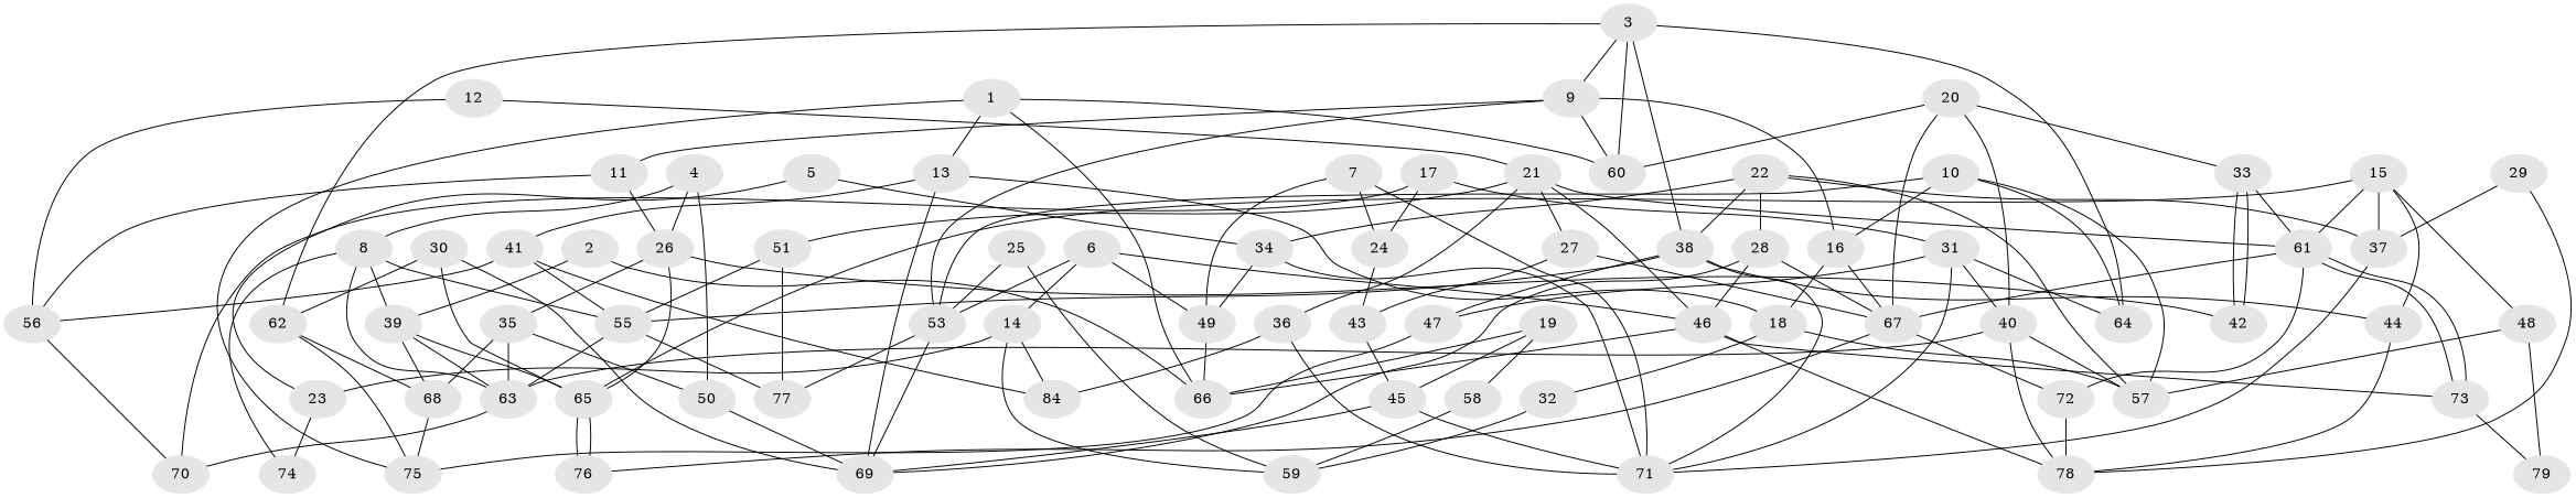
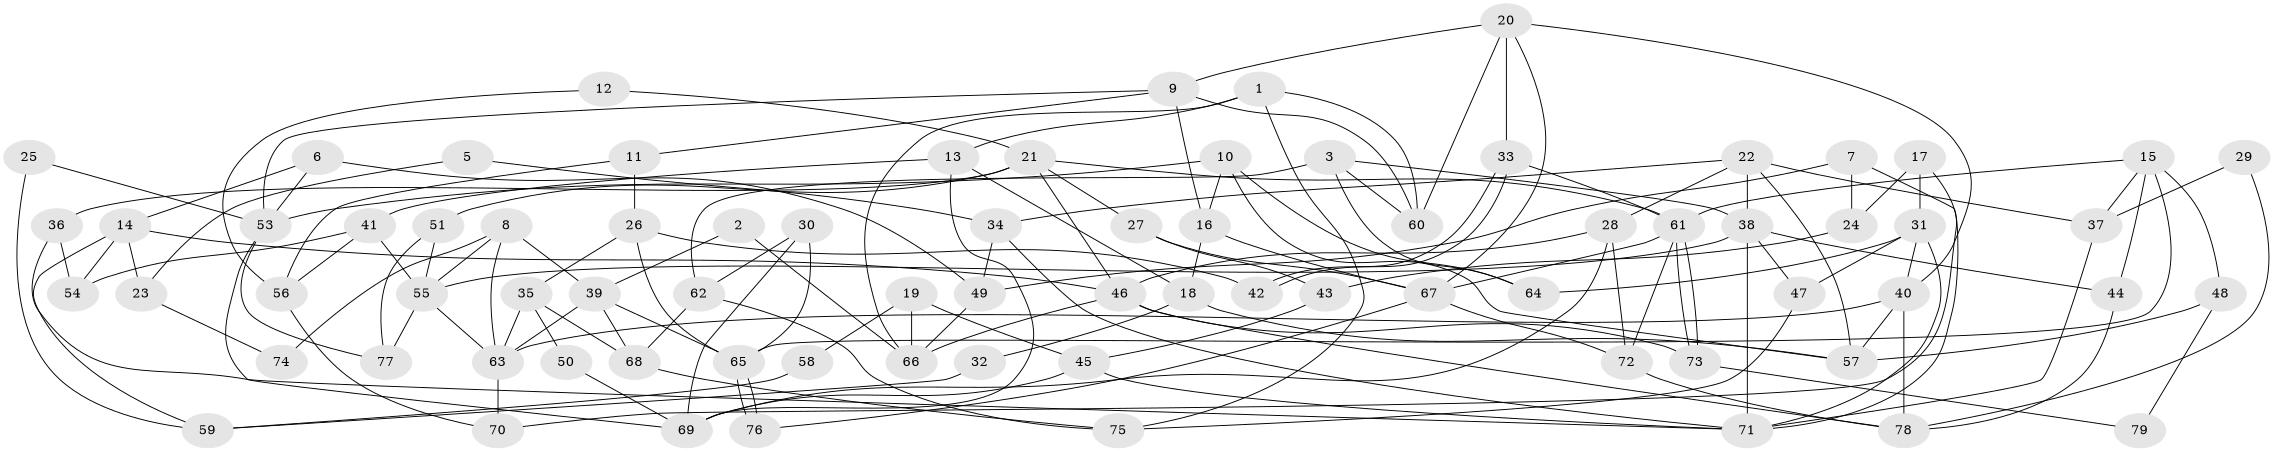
  graph {
    node [color=gray90 style=filled]
    1
    13
    60
    66
    75
    18
    41
    69
    2
    39
    63
    65
    68
    3
    9
    38
    62
    64
    53
    11
    16
    71
    55
    44
    47
-   4
    8
    26
    50
    74
    35
    42
    5
    23
    34
    49
    6
    14
    46
-   54 [label=84]
+   54
    59
    77
    7
    24
    43
    70
    56
    67
    10
    57
    12
    21
    61
    27
    36
    51
    32
    78
    73
    15
    37
    48
    79
    72
    76
    17
    31
    40
    19
    45
    58
    20
    33
    22
    28
    25
    29
    30
    1 -- 13
    1 -- 60
    1 -- 66
    1 -- 75
    13 -- 18
    13 -- 41
    13 -- 69
    18 -- 57
    18 -- 32
    41 -- 55
    41 -- 54
    41 -- 56
    2 -- 66
    2 -- 39
    39 -- 63
    39 -- 65
    39 -- 68
    63 -- 70
    65 -- 76
    65 -- 76
    68 -- 75
    3 -- 60
-   3 -- 9
+   20 -- 9
    3 -- 38
    3 -- 62
    3 -- 64
    9 -- 60
    9 -- 53
    9 -- 11
    9 -- 16
    38 -- 71
    38 -- 55
    38 -- 44
    38 -- 47
    62 -- 75
    62 -- 68
    53 -- 69
    53 -- 77
    11 -- 26
    11 -- 56
    16 -- 18
    16 -- 67
    55 -- 63
    55 -- 77
    44 -- 78
    47 -- 75
-   4 -- 8
-   4 -- 26
-   4 -- 50
    8 -- 39
    8 -- 63
    8 -- 55
    8 -- 74
    26 -- 65
    26 -- 35
    26 -- 42
    50 -- 69
    35 -- 63
    35 -- 68
    35 -- 50
    5 -- 23
    5 -- 34
    23 -- 74
    34 -- 71
    34 -- 49
    49 -- 66
    6 -- 53
    6 -- 49
    6 -- 14
    14 -- 23
-   6 -- 46
+   14 -- 46
    14 -- 54
    14 -- 59
    46 -- 66
    46 -- 78
    46 -- 73
    7 -- 71
    7 -- 49
    7 -- 24
    24 -- 43
    43 -- 45
    56 -- 70
    67 -- 72
    67 -- 76
    10 -- 64
    10 -- 53
    10 -- 16
    10 -- 57
    12 -- 56
    12 -- 21
    21 -- 46
    21 -- 61
    21 -- 27
    21 -- 36
    21 -- 51
    61 -- 67
    61 -- 73
    61 -- 73
    61 -- 72
    27 -- 43
    27 -- 67
    36 -- 71
    36 -- 54
    51 -- 55
    51 -- 77
    32 -- 59
    73 -- 79
    15 -- 65
    15 -- 44
    15 -- 61
    15 -- 37
    15 -- 48
    37 -- 71
    48 -- 57
    48 -- 79
    72 -- 78
    17 -- 24
    17 -- 70
    17 -- 31
    31 -- 64
    31 -- 71
    31 -- 47
    31 -- 40
    40 -- 63
    40 -- 57
    40 -- 78
    19 -- 66
    19 -- 45
    19 -- 58
    45 -- 69
    45 -- 71
    58 -- 59
    20 -- 60
    20 -- 67
    20 -- 40
    20 -- 33
    33 -- 42
    33 -- 42
    33 -- 61
    22 -- 38
    22 -- 34
    22 -- 57
    22 -- 37
    22 -- 28
    28 -- 69
    28 -- 46
-   28 -- 67
+   28 -- 72
    25 -- 53
    25 -- 59
    29 -- 78
    29 -- 37
    30 -- 69
    30 -- 65
    30 -- 62
  }
